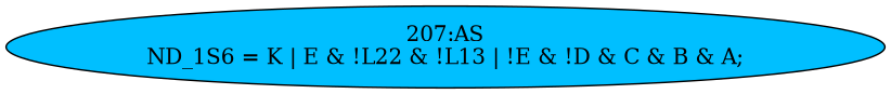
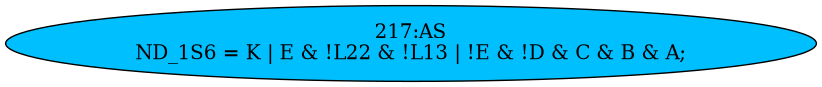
  strict digraph {
-   n1 [ast="<pyverilog.vparser.ast.Assign object at 0x7f9359f3e7d0>" def_var="['ND_1S6']" fillcolor=deepskyblue label="207:AS\nND_1S6 = K | E & !L22 & !L13 | !E & !D & C & B & A;" statements="[]" style=filled typ=Assign use_var="['K', 'E', 'L22', 'L13', 'E', 'D', 'C', 'B', 'A']"]
+   n1 [ast="<pyverilog.vparser.ast.Assign object at 0x7f9359f3e7d0>" def_var="['ND_1S6']" fillcolor=deepskyblue label="217:AS\nND_1S6 = K | E & !L22 & !L13 | !E & !D & C & B & A;" statements="[]" style=filled typ=Assign use_var="['K', 'E', 'L22', 'L13', 'E', 'D', 'C', 'B', 'A']"]
  }
